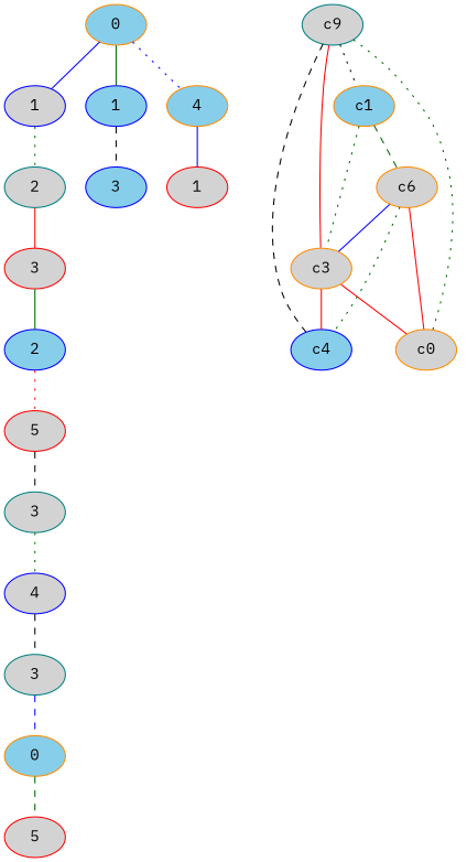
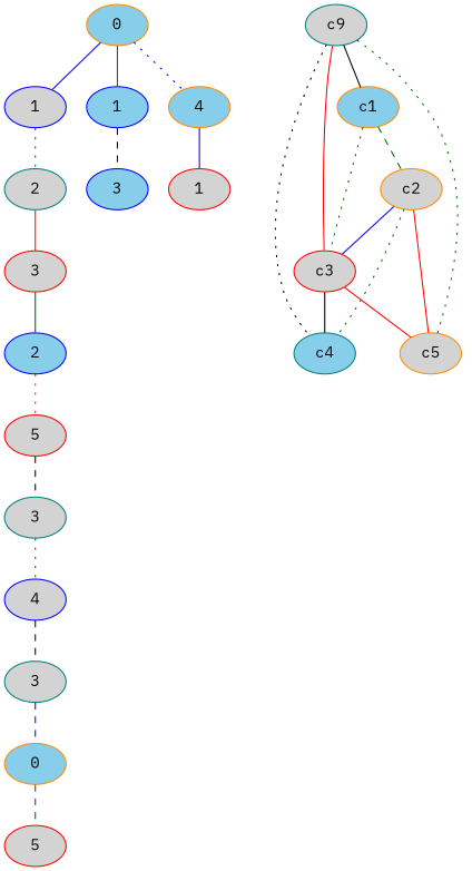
  graph {
    fontname="IBM Plex Mono"
    node [color=darkorange fillcolor=lightgrey fontname="IBM Plex Mono" style=filled]
    edge [color=darkgreen fontname="IBM Plex Mono" style=solid]
    n1 [fillcolor=skyblue label=0]
    n2 [color=blue label=1]
    n3 [color=blue fillcolor=skyblue label=1]
    n4 [fillcolor=skyblue label=4]
    n5 [color=teal label=2]
    n6 [color=blue fillcolor=skyblue label=3]
    n7 [color=red label=1]
    n8 [color=red label=3]
    n9 [color=blue fillcolor=skyblue label=2]
    n10 [color=red label=5]
    n11 [color=teal label=3]
    n12 [color=blue label=4]
    n13 [color=teal label=3]
    n14 [fillcolor=skyblue label=0]
    n15 [color=red label=5]
    n16 [color=teal label=c9]
    c1 [fillcolor=skyblue]
-   c3
-   c4 [color=blue fillcolor=skyblue]
-   c5 [label=c0]
-   c2 [label=c6]
+   c3 [color=red]
+   c4 [color=teal fillcolor=skyblue]
+   c5
+   c2
    n1 -- n2 [color=blue]
    n1 -- n3
    n1 -- n4 [color=blue style=dotted]
    n2 -- n5 [style=dotted]
    n3 -- n6 [color=black style=dashed]
    n4 -- n7 [color=blue]
    n5 -- n8 [color=red]
    n8 -- n9
    n9 -- n10 [color=red style=dotted]
    n10 -- n11 [color=black style=dashed]
    n11 -- n12 [style=dotted]
    n12 -- n13 [color=black style=dashed]
    n13 -- n14 [color=blue style=dashed]
    n14 -- n15 [style=dashed]
-   n16 -- c1 [color=black style=dotted]
+   n16 -- c1 [color=black]
    n16 -- c3 [color=red]
-   n16 -- c4 [color=black style=dashed]
+   n16 -- c4 [color=black style=dotted]
    n16 -- c5 [style=dotted]
    c1 -- c3 [style=dotted]
    c1 -- c2 [style=dashed]
-   c3 -- c4 [color=red]
+   c3 -- c4 [color=black]
    c3 -- c5 [color=red]
    c2 -- c3 [color=blue]
    c2 -- c4 [style=dotted]
    c2 -- c5 [color=red]
  }
